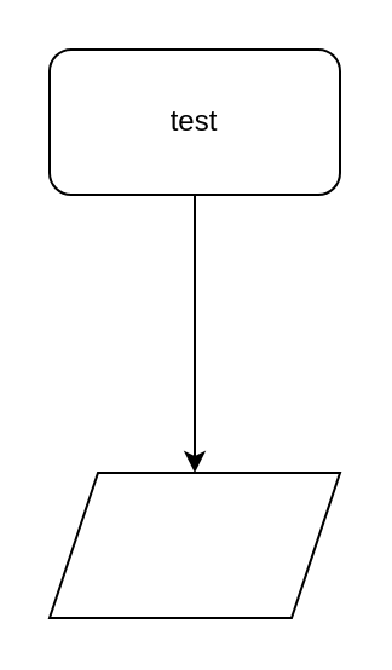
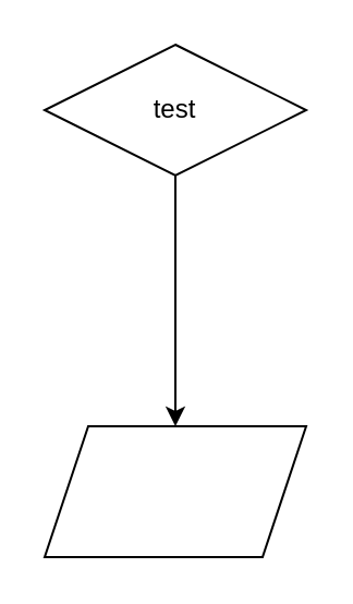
  <mxCell id="0" />
  <mxCell id="1" parent="0" />
  <mxCell id="2" style="edgeStyle=orthogonalEdgeStyle;rounded=0;orthogonalLoop=1;jettySize=auto;html=1;exitX=0.5;exitY=1;exitDx=0;exitDy=0;entryX=0.5;entryY=0;entryDx=0;entryDy=0;" edge="1" parent="1" source="3" target="4"><mxGeometry relative="1" as="geometry" /></mxCell>
- <mxCell id="3" value="test&lt;br&gt;" style="rounded=1;whiteSpace=wrap;html=1;" vertex="1" parent="1"><mxGeometry x="20" y="20" width="120" height="60" as="geometry" /></mxCell>
+ <mxCell id="3" value="test&lt;br&gt;" style="rhombus;whiteSpace=wrap;html=1;" vertex="1" parent="1"><mxGeometry x="20" y="20" width="120" height="60" as="geometry" /></mxCell>
  <mxCell id="4" value="" style="shape=parallelogram;perimeter=parallelogramPerimeter;whiteSpace=wrap;html=1;fixedSize=1;" vertex="1" parent="1"><mxGeometry x="20" y="195" width="120" height="60" as="geometry" /></mxCell>
